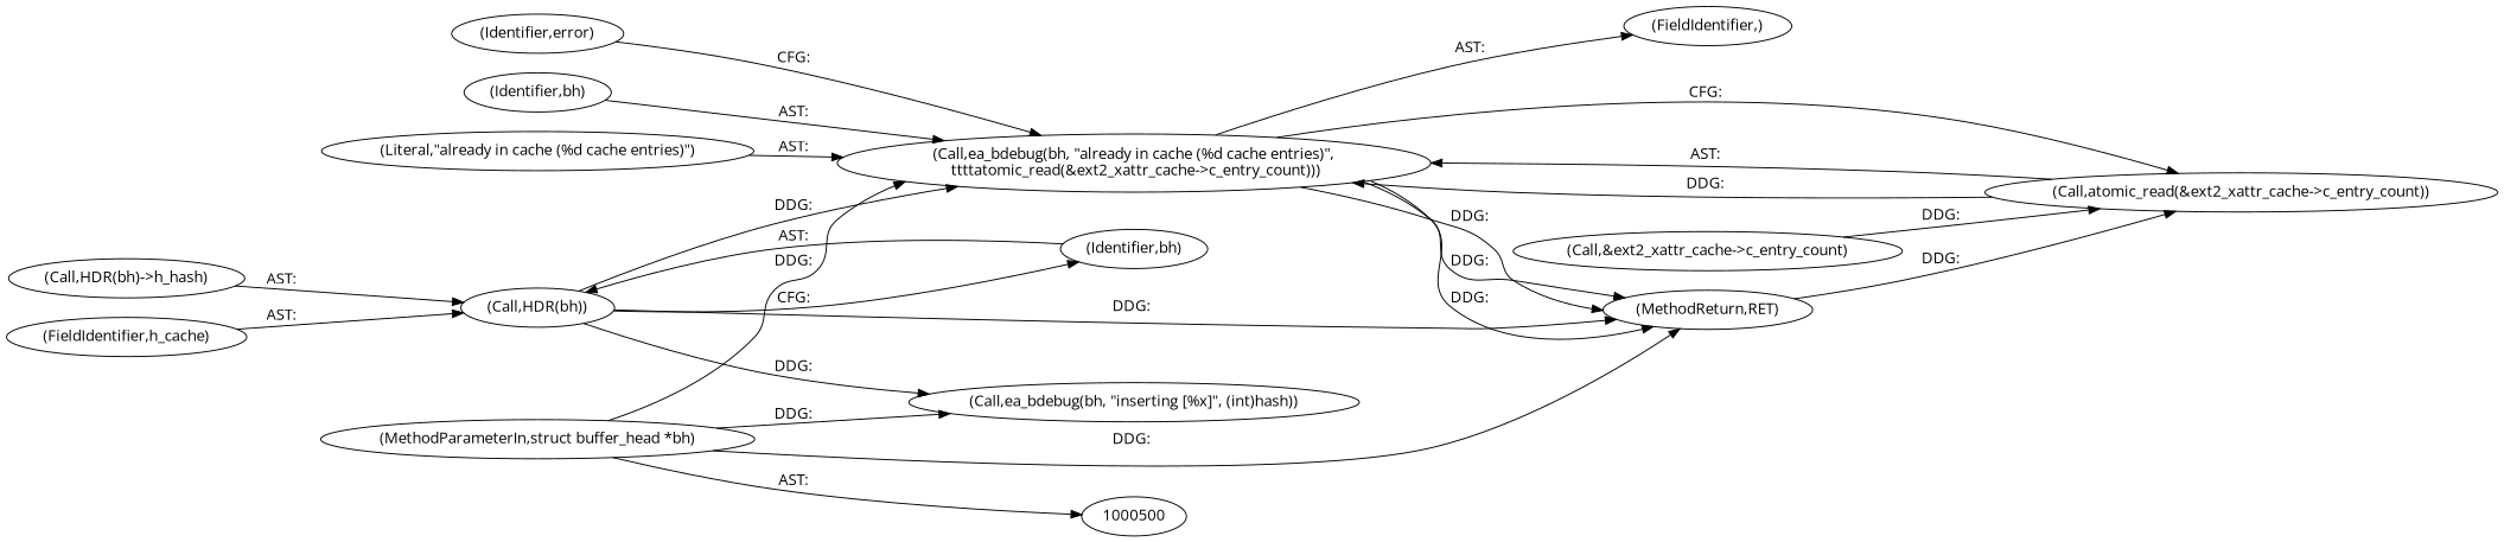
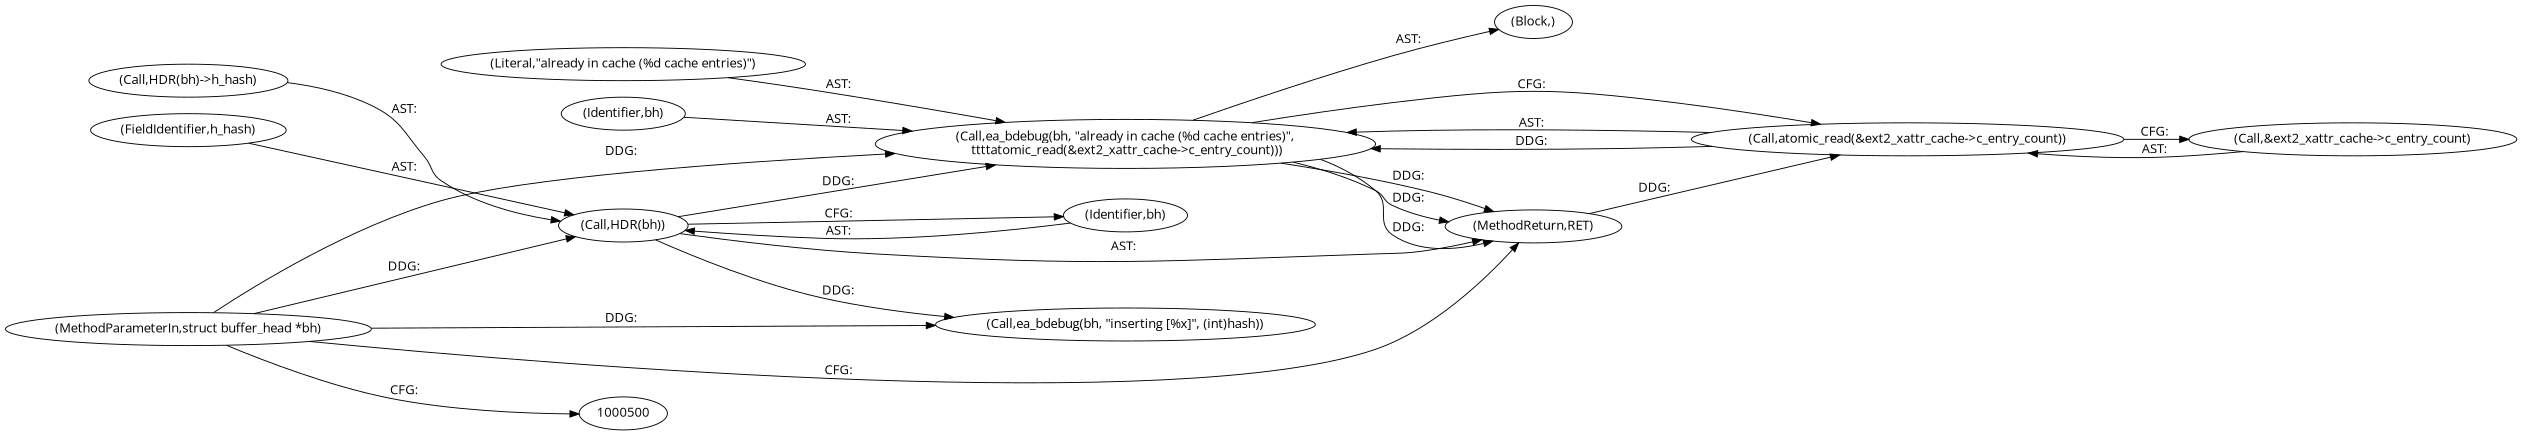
  digraph {
    fontname="Open Sans"
    rankdir=LR
    node [fontname="Open Sans"]
    edge [fontname="Open Sans"]
    n1 [label="(Call,ea_bdebug(bh, \"already in cache (%d cache entries)\",\n \t\t\t\tatomic_read(&ext2_xattr_cache->c_entry_count)))"]
    n2 [label="(Call,atomic_read(&ext2_xattr_cache->c_entry_count))"]
-   n3 [label="(FieldIdentifier,)"]
+   n3 [label="(Block,)"]
    n4 [label="(MethodReturn,RET)"]
    n5 [label="(Call,&ext2_xattr_cache->c_entry_count)"]
    n6 [label="(Call,HDR(bh))"]
    n7 [label="(Identifier,bh)"]
    n8 [label="(Call,ea_bdebug(bh, \"inserting [%x]\", (int)hash))"]
    n9 [label="(Call,HDR(bh)->h_hash)"]
    n10 [label="(MethodParameterIn,struct buffer_head *bh)"]
    n11 [label=1000500]
-   n12 [label="(Identifier,error)"]
-   n13 [label="(FieldIdentifier,h_cache)"]
+   n13 [label="(FieldIdentifier,h_hash)"]
    n14 [label="(Identifier,bh)"]
    n15 [label="(Literal,\"already in cache (%d cache entries)\")"]
    n1 -> n2 [label="CFG: "]
    n1 -> n3 [label="AST: "]
    n1 -> n4 [label="DDG: "]
    n1 -> n4 [label="DDG: "]
    n1 -> n4 [label="DDG: "]
    n2 -> n1 [label="AST: "]
    n2 -> n1 [label="DDG: "]
+   n2 -> n5 [label="CFG: "]
    n4 -> n2 [label="DDG: "]
-   n5 -> n2 [label="DDG: "]
+   n5 -> n2 [label="AST: "]
    n6 -> n1 [label="DDG: "]
-   n6 -> n4 [label="DDG: "]
+   n6 -> n4 [label="AST: "]
    n6 -> n7 [label="CFG: "]
    n6 -> n8 [label="DDG: "]
    n7 -> n6 [label="AST: "]
    n9 -> n6 [label="AST: "]
    n10 -> n1 [label="DDG: "]
-   n10 -> n4 [label="DDG: "]
+   n10 -> n4 [label="CFG: "]
+   n10 -> n6 [label="DDG: "]
    n10 -> n8 [label="DDG: "]
-   n10 -> n11 [label="AST: "]
-   n12 -> n1 [label="CFG: "]
+   n10 -> n11 [label="CFG: "]
    n13 -> n6 [label="AST: "]
    n14 -> n1 [label="AST: "]
    n15 -> n1 [label="AST: "]
  }
